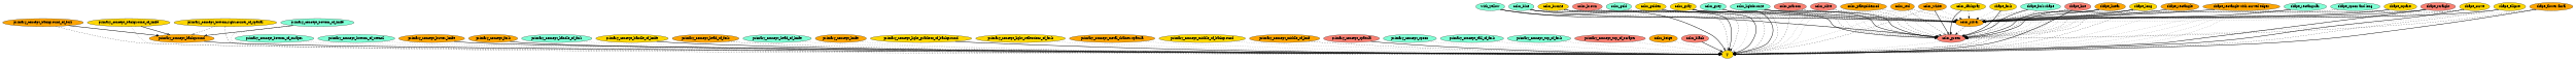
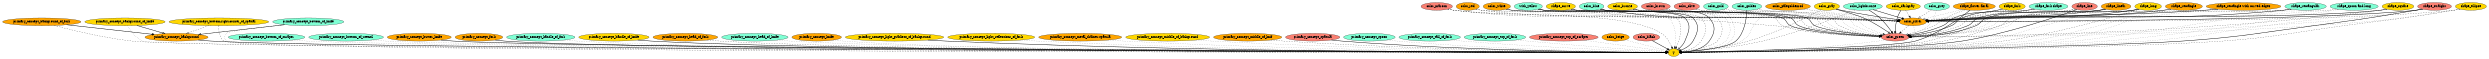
  strict digraph {
    node [fillcolor=orange style=filled]
    edge [arrowhead=onormal style=dotted]
    y [fillcolor=gold]
    primary_concept_background
    primary_concept_background_of_fork
    primary_concept_background_of_knife [fillcolor=gold]
    "primary_concept_bottom-right-corner_of_spatial" [fillcolor=gold]
    primary_concept_bottom_of_knife [fillcolor=aquamarine]
    primary_concept_bottom_of_scraper [fillcolor=aquamarine]
    primary_concept_bottom_of_utensil [fillcolor=aquamarine]
    primary_concept_butter_knife
    primary_concept_fork
    primary_concept_handle_of_fork [fillcolor=aquamarine]
    primary_concept_handle_of_knife [fillcolor=gold]
    primary_concept_head_of_fork
    primary_concept_head_of_knife [fillcolor=aquamarine]
    primary_concept_knife
    primary_concept_light_gradient_of_background [fillcolor=gold]
    primary_concept_light_reflections_of_fork [fillcolor=gold]
    "primary_concept_metal_drainer/spatula"
    primary_concept_middle_of_background [fillcolor=gold]
    primary_concept_middle_of_knif
    primary_concept_spatula [fillcolor=salmon]
    primary_concept_spoon [fillcolor=aquamarine]
    primary_concept_tail_of_fork [fillcolor=aquamarine]
    primary_concept_top_of_fork [fillcolor=aquamarine]
    primary_concept_top_of_scraper [fillcolor=salmon]
    color_beige
    color_black [fillcolor=salmon]
    color_blue [fillcolor=aquamarine]
    color_green [fillcolor=salmon]
    color_silver
    color_bronze [fillcolor=gold]
    color_brown [fillcolor=salmon]
    color_gold [fillcolor=aquamarine]
-   color_golden [fillcolor=gold]
+   color_golden [fillcolor=aquamarine]
    color_gray [fillcolor=gold]
    color_grey [fillcolor=aquamarine]
    color_lightbronze [fillcolor=aquamarine]
    color_maroon [fillcolor=salmon]
    color_olive [fillcolor=salmon]
    color_palegoldenrod
    color_red
    color_white
    n43 [fillcolor=aquamarine label=with_yellow]
    shape_curve [fillcolor=gold]
    shape_ellipse [fillcolor=gold]
    "shape_flower floral"
    shape_fork [fillcolor=gold]
    "shape_fork shape" [fillcolor=aquamarine]
    shape_line [fillcolor=salmon]
    shape_linear
    shape_long [fillcolor=gold]
    shape_rectangle
    "shape_rectangle with curved edges"
    shape_rectangular [fillcolor=aquamarine]
    "shape_spoon and long" [fillcolor=aquamarine]
    shape_square [fillcolor=gold]
    shape_straight [fillcolor=salmon]
    color_darkgray [fillcolor=gold]
    primary_concept_background -> y [style=bold]
    primary_concept_background_of_fork -> y [arrowhead=diamond style=dashed]
    primary_concept_background_of_fork -> primary_concept_background [arrowhead=diamond style=bold]
    primary_concept_background_of_knife -> y [arrowhead=diamond]
    primary_concept_background_of_knife -> primary_concept_background [style=bold]
    "primary_concept_bottom-right-corner_of_spatial" -> y [style=dashed]
    "primary_concept_bottom-right-corner_of_spatial" -> primary_concept_background [style=dashed]
    primary_concept_bottom_of_knife -> y [arrowhead=normal]
    primary_concept_bottom_of_knife -> primary_concept_background [style=bold]
    primary_concept_bottom_of_scraper -> y [arrowhead=normal]
    primary_concept_bottom_of_utensil -> y [arrowhead=normal]
    primary_concept_butter_knife -> y [arrowhead=diamond style=bold]
    primary_concept_fork -> y [style=bold]
    primary_concept_handle_of_fork -> y [arrowhead=normal]
    primary_concept_handle_of_knife -> y [arrowhead=diamond style=bold]
    primary_concept_head_of_fork -> y [style=dashed]
    primary_concept_head_of_knife -> y
    primary_concept_knife -> y [arrowhead=diamond]
    primary_concept_light_gradient_of_background -> y [arrowhead=diamond style=bold]
    primary_concept_light_reflections_of_fork -> y
    "primary_concept_metal_drainer/spatula" -> y [arrowhead=normal]
    primary_concept_middle_of_background -> y
    primary_concept_middle_of_knif -> y [style=dashed]
    primary_concept_spatula -> y [arrowhead=diamond style=bold]
    primary_concept_spoon -> y [arrowhead=normal]
    primary_concept_tail_of_fork -> y
    primary_concept_top_of_fork -> y [arrowhead=normal]
    primary_concept_top_of_scraper -> y [arrowhead=normal]
    color_beige -> y
    color_black -> y [arrowhead=normal style=bold]
    color_blue -> y [style=dashed]
    color_blue -> color_green [arrowhead=diamond style=bold]
    color_blue -> color_silver [style=bold]
    color_green -> y [arrowhead=normal]
    color_silver -> y
    color_silver -> color_green [arrowhead=normal style=dashed]
    color_bronze -> y [arrowhead=diamond style=bold]
    color_bronze -> color_green [style=dashed]
    color_bronze -> color_silver [style=dashed]
    color_brown -> y [arrowhead=diamond style=dashed]
    color_brown -> color_green
    color_brown -> color_silver [arrowhead=diamond]
    color_gold -> y
    color_gold -> color_green
    color_gold -> color_silver [arrowhead=normal]
    color_golden -> y [style=bold]
    color_golden -> color_green
    color_golden -> color_silver
    color_gray -> y [arrowhead=normal style=dashed]
    color_gray -> color_green [style=bold]
    color_gray -> color_silver [arrowhead=normal style=bold]
-   color_grey -> y [arrowhead=diamond style=bold]
    color_grey -> color_green
    color_grey -> color_silver [style=dashed]
    color_lightbronze -> y [style=dashed]
    color_lightbronze -> color_green [arrowhead=diamond style=bold]
    color_lightbronze -> color_silver [arrowhead=diamond style=bold]
    color_maroon -> y [arrowhead=diamond style=dashed]
    color_maroon -> color_green [arrowhead=diamond style=dashed]
    color_maroon -> color_silver [style=dashed]
    color_olive -> y
    color_olive -> color_green [arrowhead=normal style=dashed]
    color_olive -> color_silver [arrowhead=diamond]
    color_palegoldenrod -> y [arrowhead=diamond]
    color_palegoldenrod -> color_green [arrowhead=normal]
    color_palegoldenrod -> color_silver [arrowhead=diamond]
    color_red -> y [arrowhead=normal]
    color_red -> color_green [style=dashed]
    color_red -> color_silver [arrowhead=normal style=dashed]
    color_white -> y [arrowhead=diamond style=dashed]
    color_white -> color_green [style=bold]
    color_white -> color_silver [arrowhead=normal]
    n43 -> y [style=bold]
    n43 -> color_green [arrowhead=normal style=bold]
    n43 -> color_silver [arrowhead=diamond]
    shape_curve -> y [arrowhead=diamond style=bold]
    shape_curve -> color_green [arrowhead=normal style=dashed]
    shape_curve -> color_silver [arrowhead=diamond style=dashed]
    shape_ellipse -> y [arrowhead=normal style=dashed]
    shape_ellipse -> color_green [arrowhead=diamond]
-   shape_ellipse -> color_silver [arrowhead=normal style=bold]
+   shape_ellipse -> color_silver [arrowhead=normal style=dashed]
    "shape_flower floral" -> y [arrowhead=diamond style=bold]
    "shape_flower floral" -> color_green [style=dashed]
    "shape_flower floral" -> color_silver
    shape_fork -> y [arrowhead=diamond style=dashed]
    shape_fork -> color_green [arrowhead=diamond style=bold]
    shape_fork -> color_silver [arrowhead=diamond]
    "shape_fork shape" -> y [arrowhead=normal style=dashed]
    "shape_fork shape" -> color_green [style=bold]
    "shape_fork shape" -> color_silver [style=dashed]
    shape_line -> y [style=bold]
    shape_line -> color_green [arrowhead=normal style=dashed]
    shape_line -> color_silver [arrowhead=normal style=dashed]
    shape_linear -> y [arrowhead=normal]
    shape_linear -> color_green [style=bold]
    shape_linear -> color_silver [style=bold]
    shape_long -> y [style=dashed]
    shape_long -> color_green [style=bold]
    shape_long -> color_silver [arrowhead=diamond style=bold]
    shape_rectangle -> y [arrowhead=diamond]
    shape_rectangle -> color_green
    shape_rectangle -> color_silver [arrowhead=normal style=bold]
    "shape_rectangle with curved edges" -> y [arrowhead=diamond]
    "shape_rectangle with curved edges" -> color_green [arrowhead=diamond]
    "shape_rectangle with curved edges" -> color_silver [style=bold]
    shape_rectangular -> y
    shape_rectangular -> color_green [style=dashed]
    shape_rectangular -> color_silver [arrowhead=normal style=bold]
    "shape_spoon and long" -> y
    "shape_spoon and long" -> color_green [arrowhead=normal]
    "shape_spoon and long" -> color_silver
    shape_square -> y [arrowhead=diamond]
    shape_square -> color_green [arrowhead=normal style=dashed]
    shape_square -> color_silver [style=bold]
    shape_straight -> y [style=bold]
    shape_straight -> color_green [arrowhead=diamond]
    shape_straight -> color_silver [arrowhead=normal style=bold]
    color_darkgray -> color_green [arrowhead=diamond style=bold]
    color_darkgray -> color_silver [arrowhead=normal style=dashed]
  }
